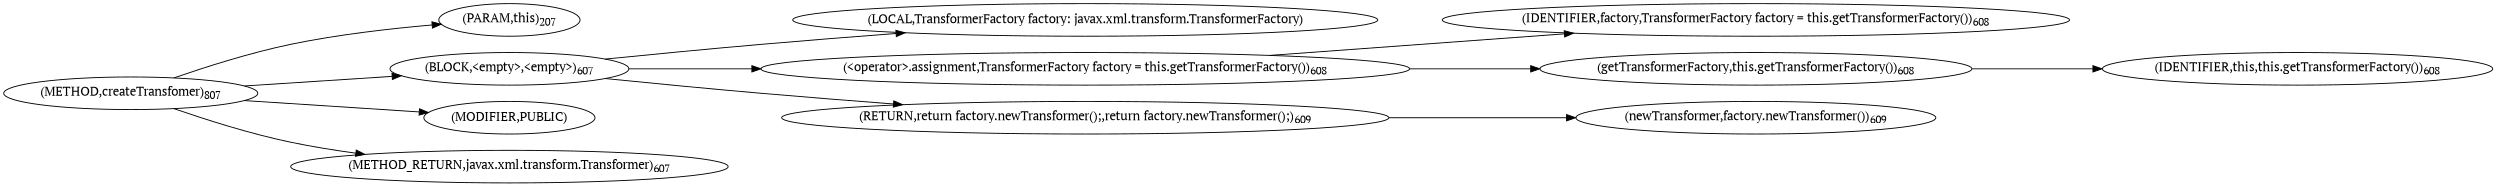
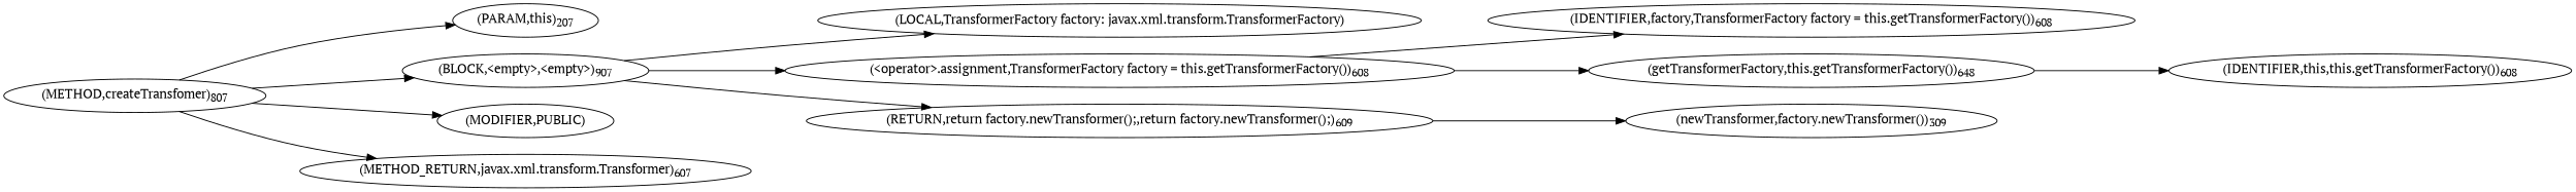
  digraph {
    fontname="PT Serif"
    rankdir=LR
    node [fontname="PT Serif"]
    edge [fontname="PT Serif"]
    n1 [label=<(METHOD,createTransfomer)<SUB>807</SUB>>]
    n2 [label=<(PARAM,this)<SUB>207</SUB>>]
-   n3 [label=<(BLOCK,&lt;empty&gt;,&lt;empty&gt;)<SUB>607</SUB>>]
+   n3 [label=<(BLOCK,&lt;empty&gt;,&lt;empty&gt;)<SUB>907</SUB>>]
    n4 [label=<(MODIFIER,PUBLIC)>]
    n5 [label=<(METHOD_RETURN,javax.xml.transform.Transformer)<SUB>607</SUB>>]
    n6 [label=<(LOCAL,TransformerFactory factory: javax.xml.transform.TransformerFactory)>]
    n7 [label=<(&lt;operator&gt;.assignment,TransformerFactory factory = this.getTransformerFactory())<SUB>608</SUB>>]
    n8 [label=<(RETURN,return factory.newTransformer();,return factory.newTransformer();)<SUB>609</SUB>>]
    n9 [label=<(IDENTIFIER,factory,TransformerFactory factory = this.getTransformerFactory())<SUB>608</SUB>>]
-   n10 [label=<(getTransformerFactory,this.getTransformerFactory())<SUB>608</SUB>>]
-   n11 [label=<(newTransformer,factory.newTransformer())<SUB>609</SUB>>]
+   n10 [label=<(getTransformerFactory,this.getTransformerFactory())<SUB>648</SUB>>]
+   n11 [label=<(newTransformer,factory.newTransformer())<SUB>309</SUB>>]
    n12 [label=<(IDENTIFIER,this,this.getTransformerFactory())<SUB>608</SUB>>]
    n1 -> n2
    n1 -> n3
    n1 -> n4
    n1 -> n5
    n3 -> n6
    n3 -> n7
    n3 -> n8
    n7 -> n9
    n7 -> n10
    n8 -> n11
    n10 -> n12
  }
